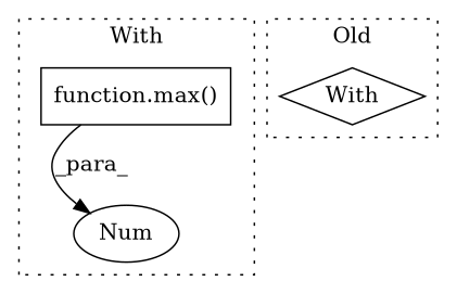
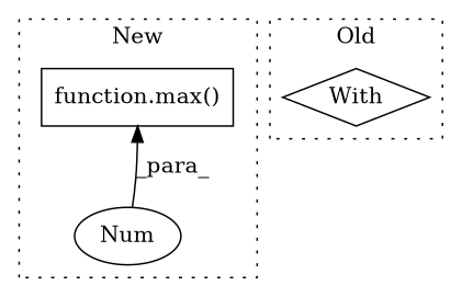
  digraph {
    n1 [a=75 l="4,1" label="function.max()" s="5734,5807" shape=box]
    n2 [a=76 l=1 label=Num s=5806 shape=ellipse]
    n3 [a=39 l="5,25" label=With s="3495,3505" shape=diamond]
    subgraph cluster_1 {
-     label=With
+     label=New
      style=dotted
      n1
      n2
    }
    subgraph cluster_2 {
      label=Old
      style=dotted
      n3
    }
-   n1 -> n2 [label=_para_]
+   n2 -> n1 [label=_para_]
  }
